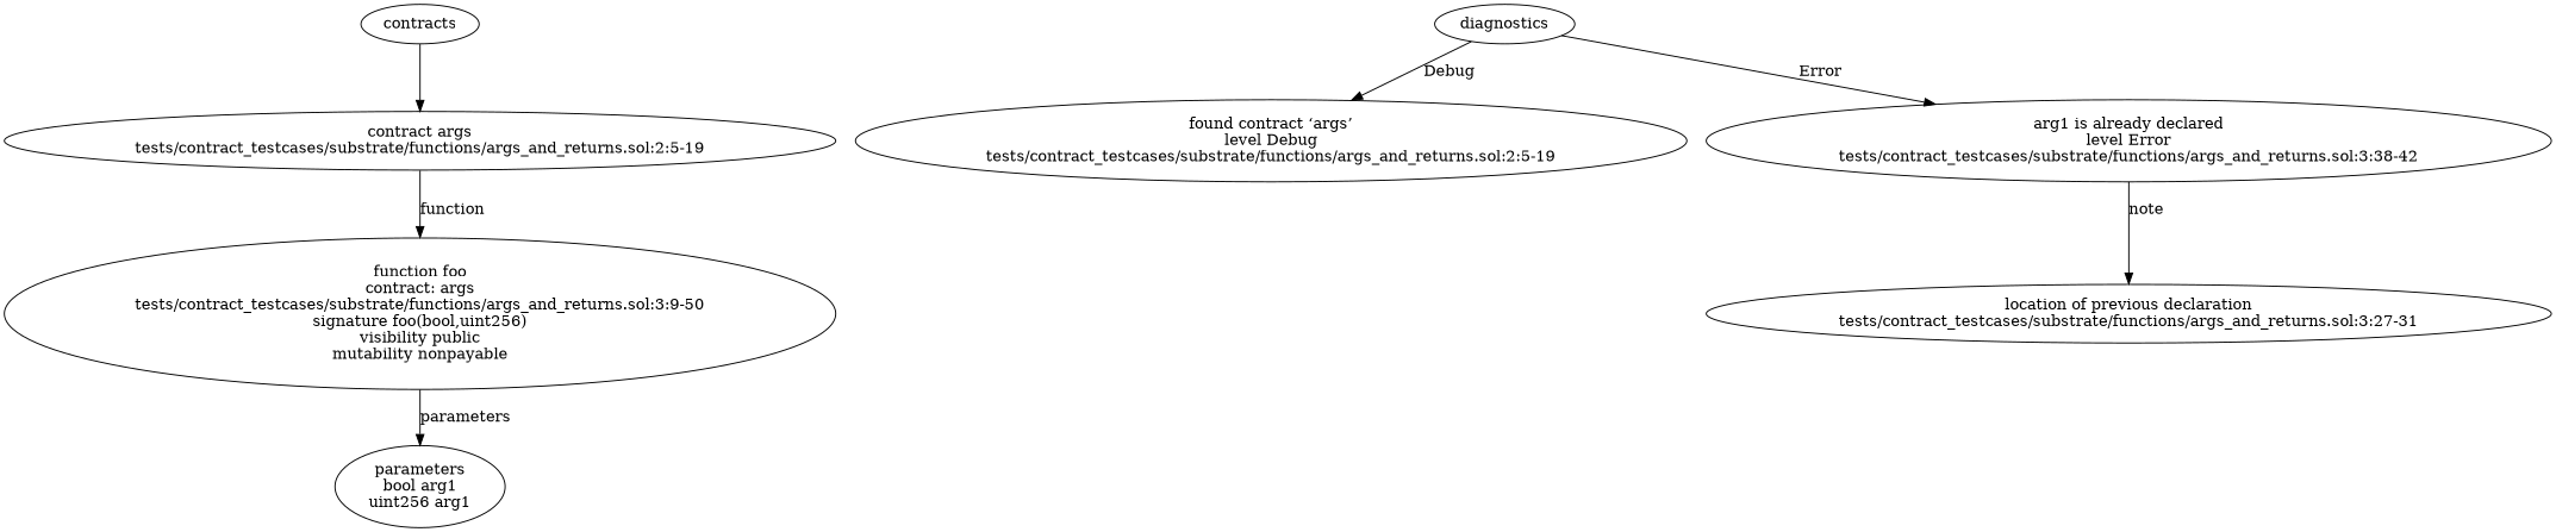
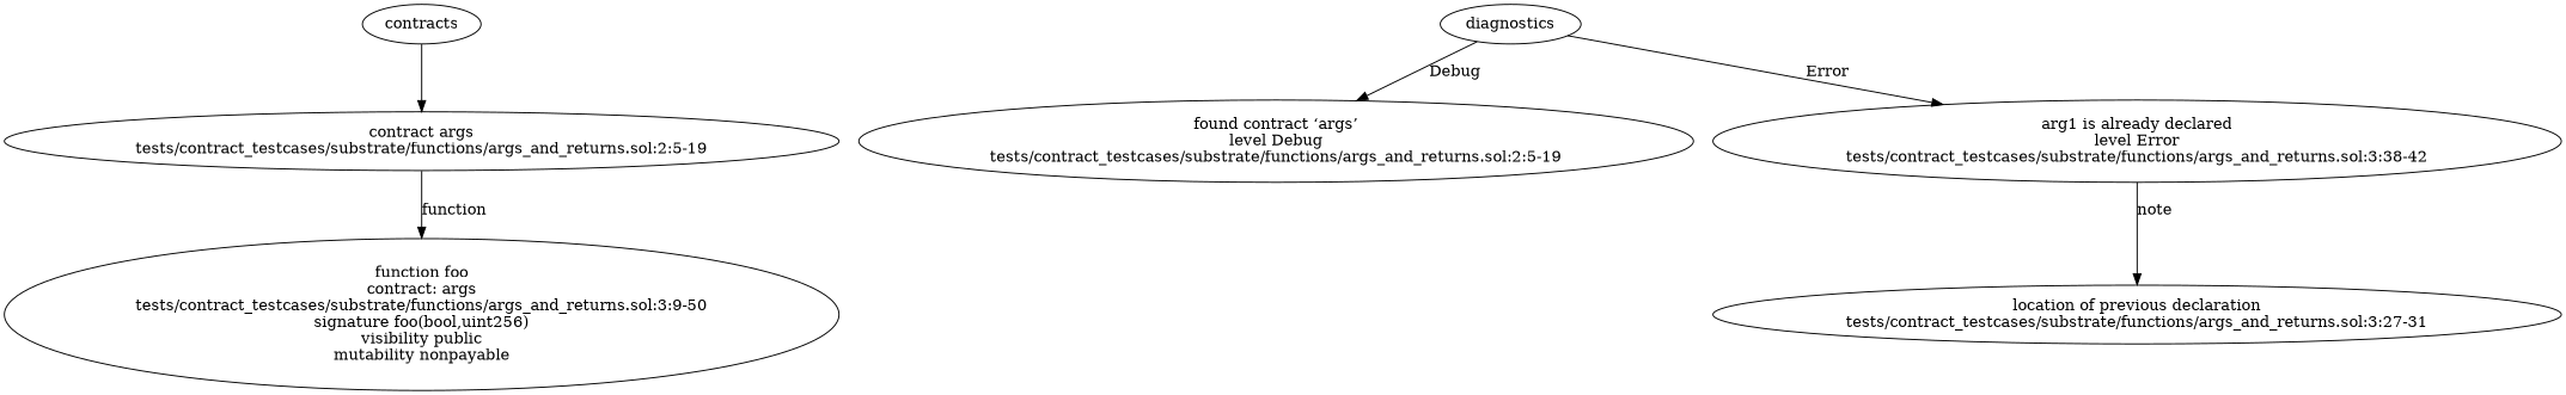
  strict digraph {
    n1 [label="contract args\ntests/contract_testcases/substrate/functions/args_and_returns.sol:2:5-19"]
    n2 [label="function foo\ncontract: args\ntests/contract_testcases/substrate/functions/args_and_returns.sol:3:9-50\nsignature foo(bool,uint256)\nvisibility public\nmutability nonpayable"]
-   n3 [label="parameters\nbool arg1\nuint256 arg1"]
    n4 [label="found contract ‘args’\nlevel Debug\ntests/contract_testcases/substrate/functions/args_and_returns.sol:2:5-19"]
    n5 [label="arg1 is already declared\nlevel Error\ntests/contract_testcases/substrate/functions/args_and_returns.sol:3:38-42"]
    n6 [label="location of previous declaration\ntests/contract_testcases/substrate/functions/args_and_returns.sol:3:27-31"]
    contracts
    diagnostics
    n1 -> n2 [label=function]
-   n2 -> n3 [label=parameters]
    n5 -> n6 [label=note]
    contracts -> n1
    diagnostics -> n4 [label=Debug]
    diagnostics -> n5 [label=Error]
  }
